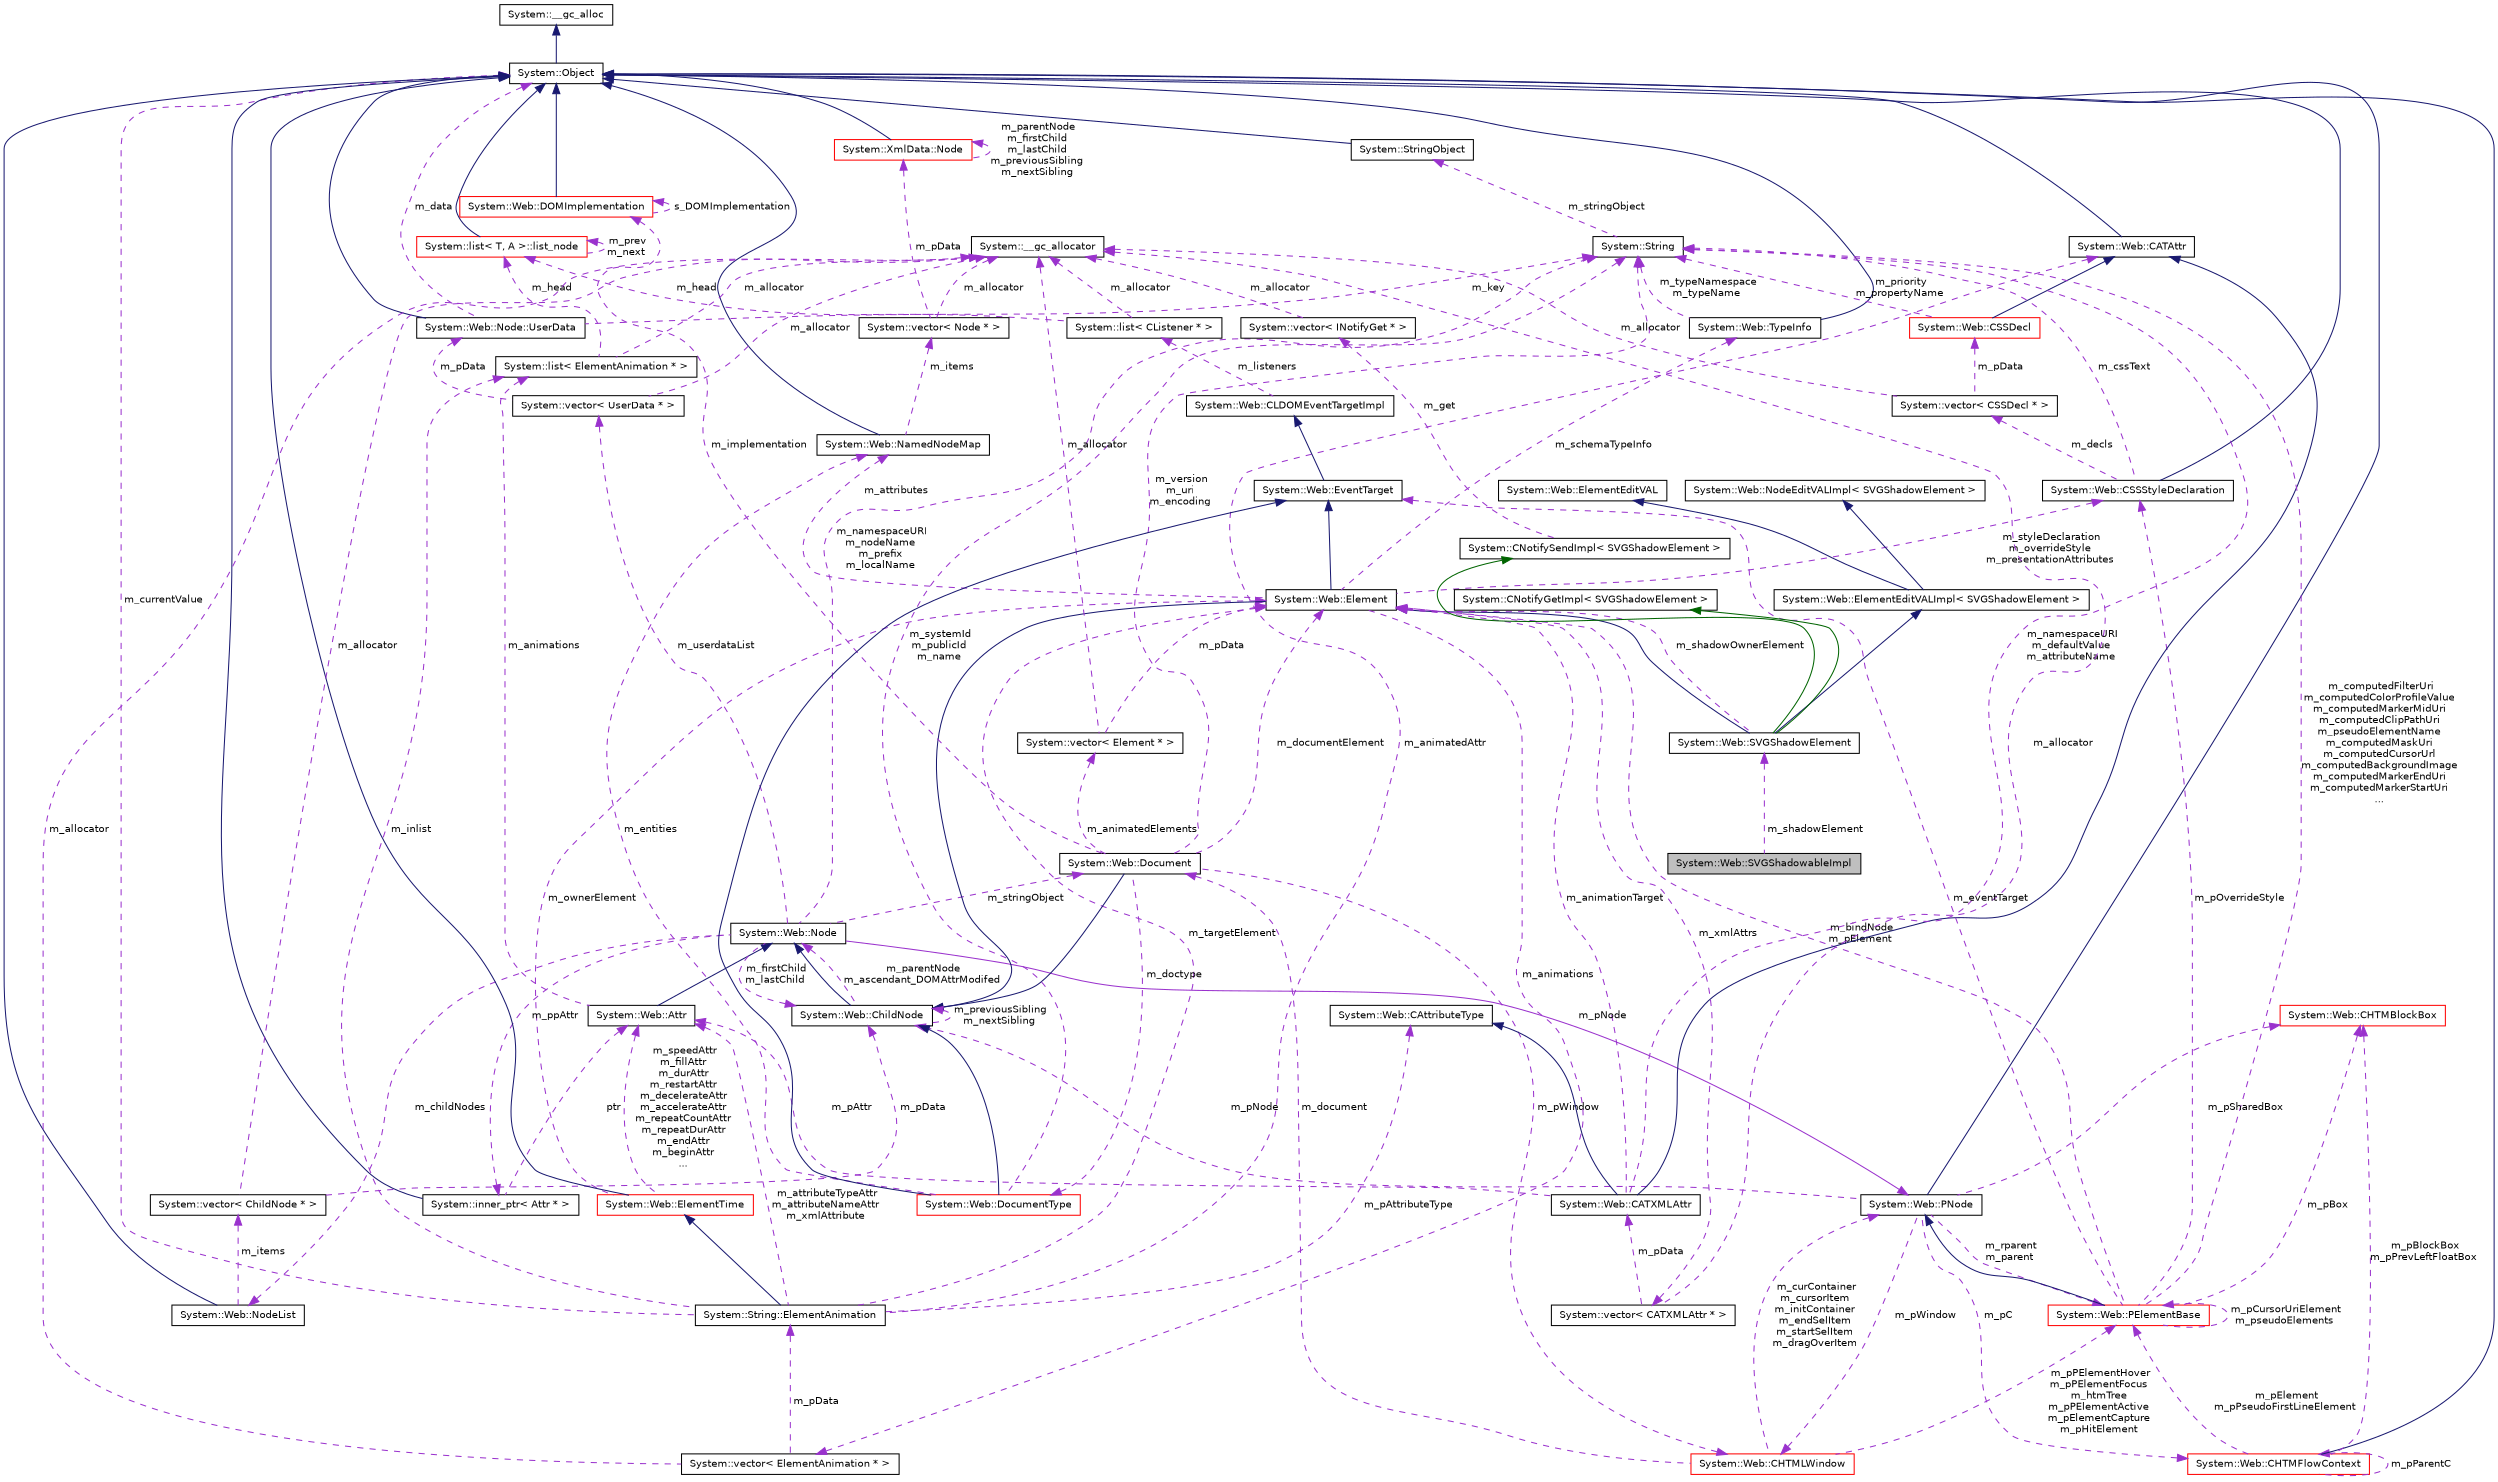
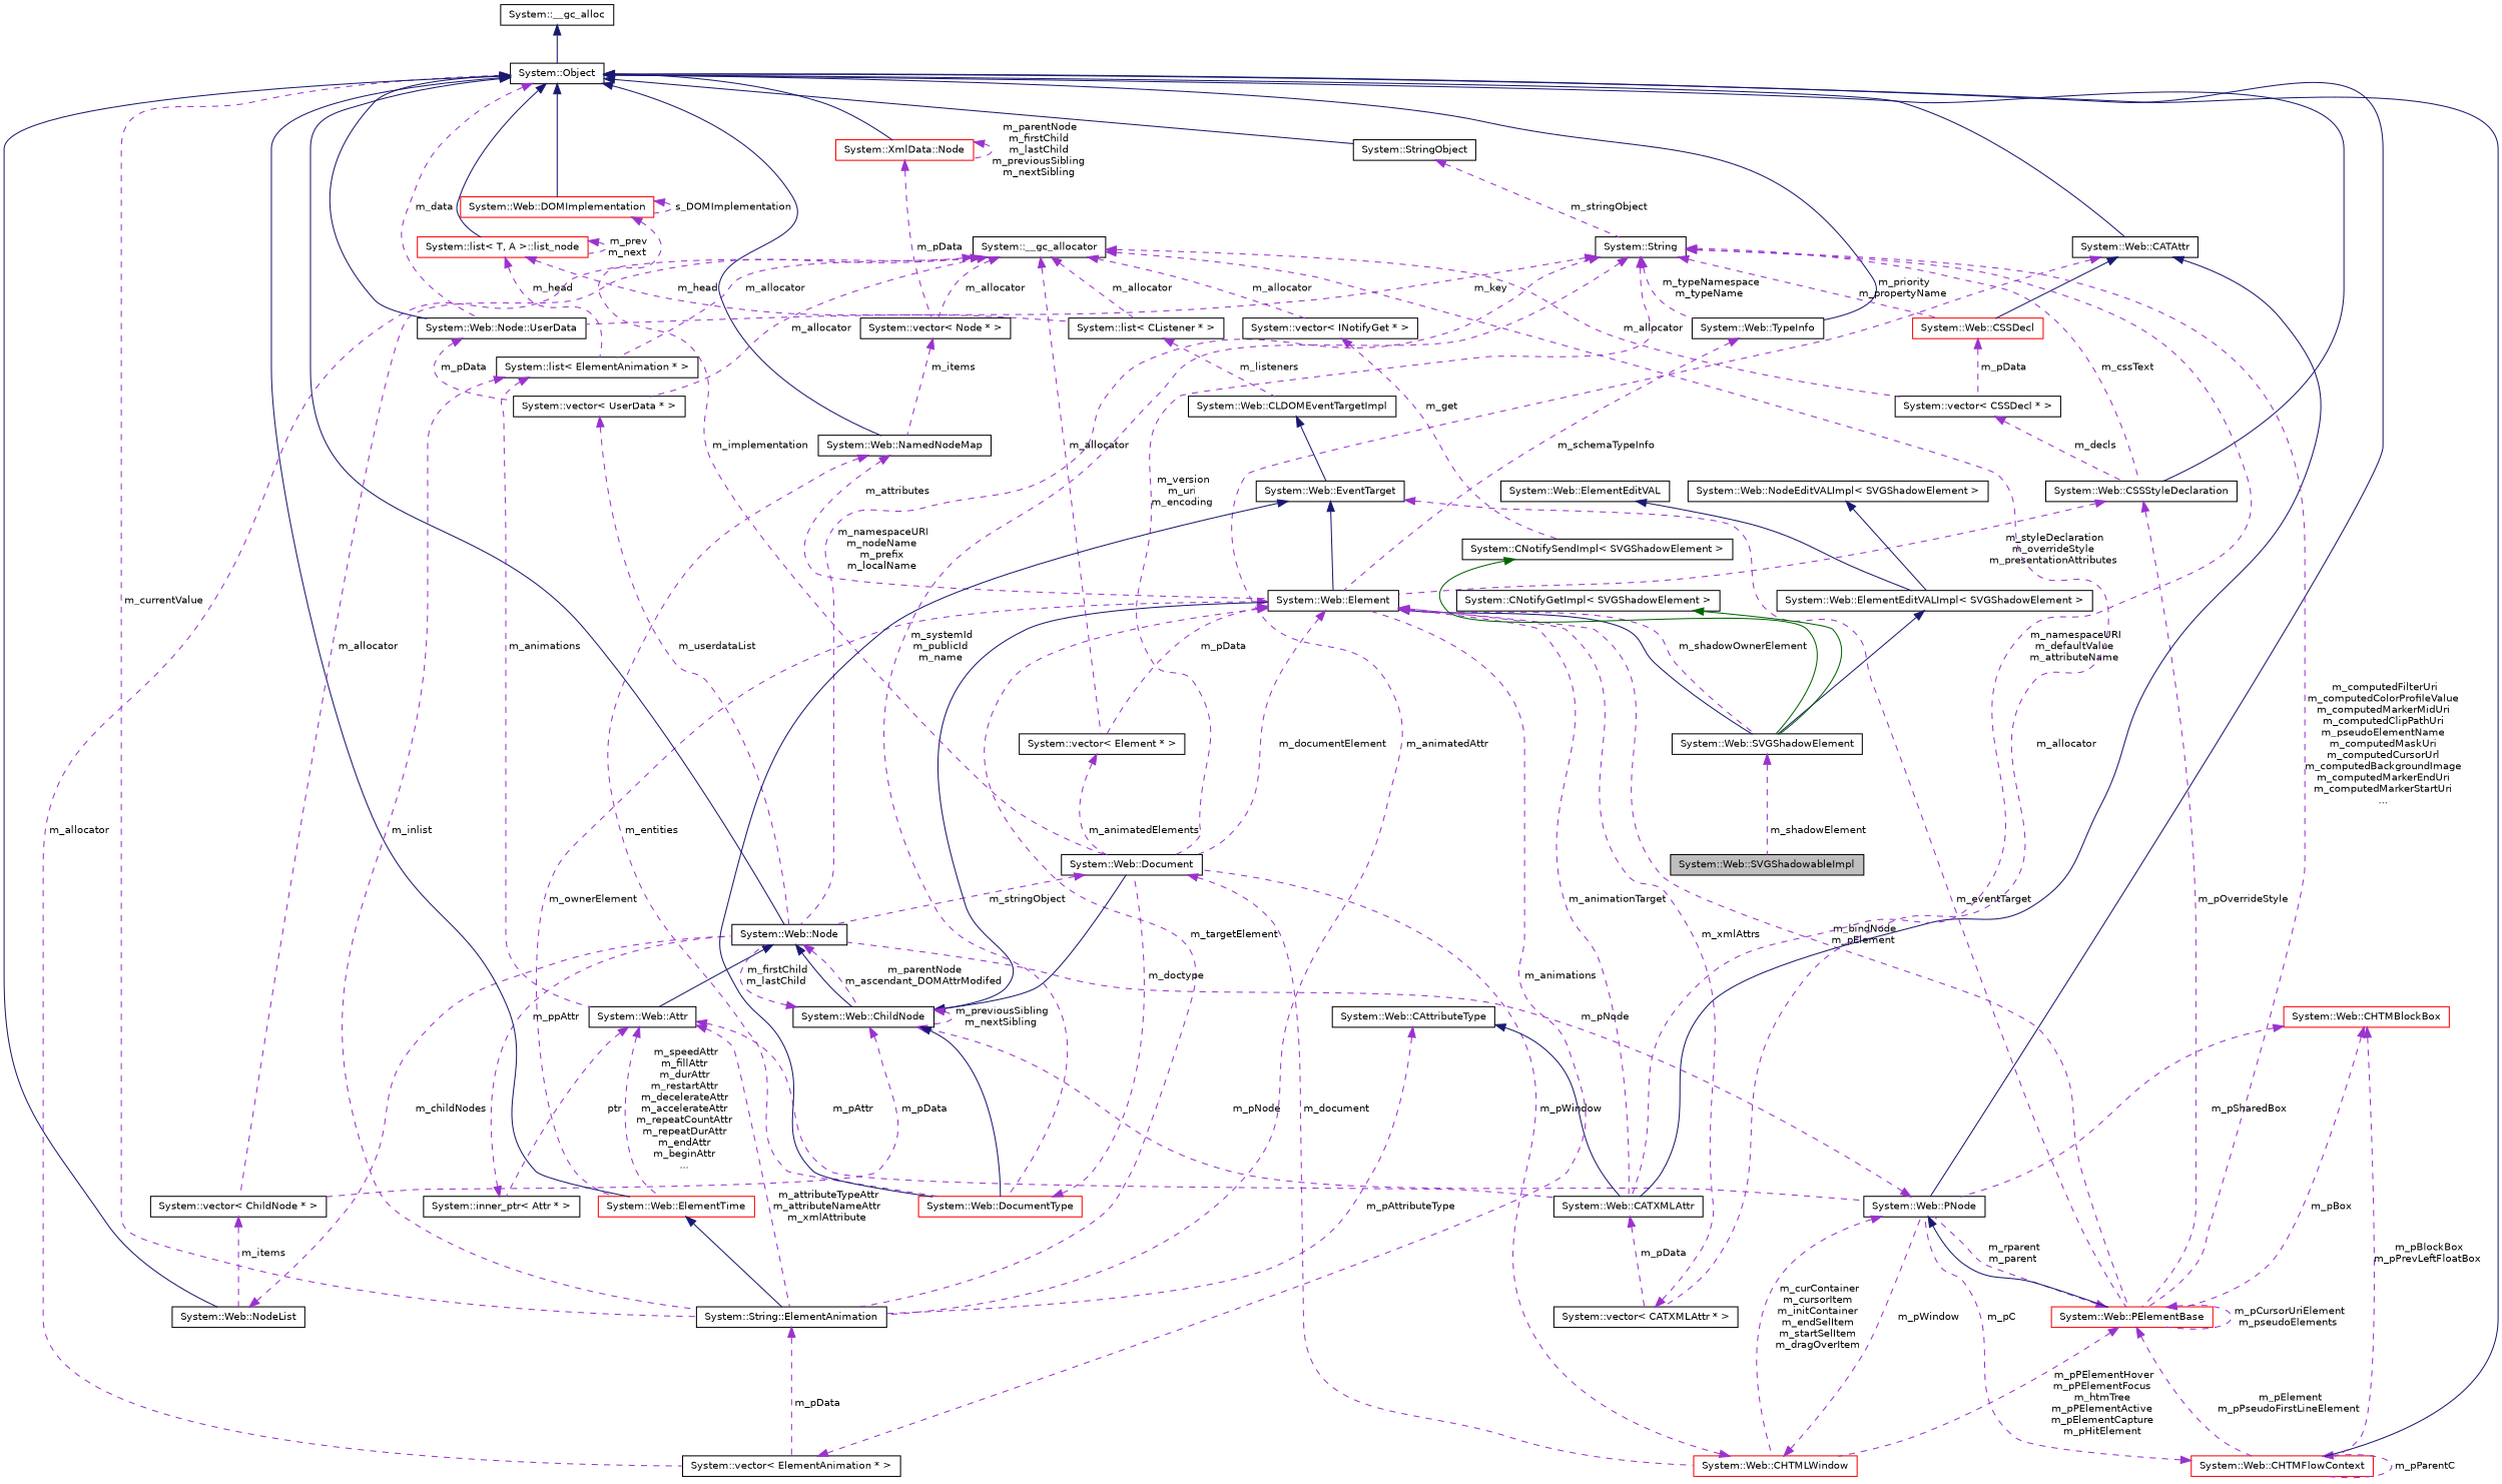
  digraph {
    node [color=black fillcolor=white fontname=Helvetica fontsize=10 shape=record style=filled]
    edge [color=darkorchid3 dir=back fontname=Helvetica fontsize=10 labelfontname=Helvetica labelfontsize=10 style=dashed]
    n1 [fillcolor=grey75 fontcolor=black height=0.2 label="System::Web::SVGShadowableImpl" width=0.4]
    n2 [height=0.2 label="System::Web::SVGShadowElement" width=0.4]
    n3 [height=0.2 label="System::Web::Element" width=0.4]
    n4 [height=0.2 label="System::Web::Document" width=0.4]
    n5 [height=0.2 label="System::vector\< Element * \>" width=0.4]
    n6 [color=red height=0.2 label="System::Web::PElementBase" width=0.4]
    n7 [height=0.2 label="System::Web::CATXMLAttr" width=0.4]
    n8 [height=0.2 label="System::String::ElementAnimation" width=0.4]
    n9 [color=red height=0.2 label="System::Web::ElementTime" width=0.4]
    n10 [height=0.2 label="System::Web::Node" width=0.4]
    n11 [color=red height=0.2 label="System::Web::CHTMLWindow" width=0.4]
    n12 [height=0.2 label="System::Web::PNode" width=0.4]
    n13 [color=red height=0.2 label="System::Web::CHTMFlowContext" width=0.4]
    n14 [height=0.2 label="System::vector\< CATXMLAttr * \>" width=0.4]
    n15 [height=0.2 label="System::vector\< ElementAnimation * \>" width=0.4]
    n16 [height=0.2 label="System::Web::ChildNode" width=0.4]
    n17 [height=0.2 label="System::vector\< ChildNode * \>" width=0.4]
    n18 [color=red height=0.2 label="System::Web::DocumentType" width=0.4]
    n19 [height=0.2 label="System::Web::Attr" width=0.4]
    n20 [height=0.2 label="System::Web::NodeList" width=0.4]
    n21 [height=0.2 label="System::inner_ptr\< Attr * \>" width=0.4]
    n22 [height=0.2 label="System::Object" width=0.4]
    n23 [color=red height=0.2 label="System::Web::DOMImplementation" width=0.4]
    n24 [color=red height=0.2 label="System::list\< T, A \>::list_node" width=0.4]
    n25 [height=0.2 label="System::Web::NamedNodeMap" width=0.4]
    n26 [color=red height=0.2 label="System::XmlData::Node" width=0.4]
    n27 [height=0.2 label="System::StringObject" width=0.4]
    n28 [height=0.2 label="System::Web::CSSStyleDeclaration" width=0.4]
    n29 [height=0.2 label="System::Web::CATAttr" width=0.4]
    n30 [height=0.2 label="System::Web::Node::UserData" width=0.4]
    n31 [height=0.2 label="System::Web::TypeInfo" width=0.4]
    n32 [height=0.2 label="System::list\< CListener * \>" width=0.4]
    n33 [height=0.2 label="System::list\< ElementAnimation * \>" width=0.4]
    n34 [height=0.2 label="System::vector\< Node * \>" width=0.4]
    n35 [height=0.2 label="System::String" width=0.4]
    n36 [color=red height=0.2 label="System::Web::CSSDecl" width=0.4]
    n37 [height=0.2 label="System::vector\< UserData * \>" width=0.4]
    n38 [height=0.2 label="System::__gc_alloc" width=0.4]
    n39 [height=0.2 label="System::__gc_allocator" width=0.4]
    n40 [height=0.2 label="System::vector\< CSSDecl * \>" width=0.4]
    n41 [height=0.2 label="System::vector\< INotifyGet * \>" width=0.4]
    n42 [height=0.2 label="System::Web::CLDOMEventTargetImpl" width=0.4]
    n43 [height=0.2 label="System::CNotifySendImpl\< SVGShadowElement \>" width=0.4]
    n44 [height=0.2 label="System::Web::EventTarget" width=0.4]
    n45 [color=red height=0.2 label="System::Web::CHTMBlockBox" width=0.4]
    n46 [height=0.2 label="System::Web::CAttributeType" width=0.4]
    n47 [height=0.2 label="System::Web::ElementEditVALImpl\< SVGShadowElement \>" width=0.4]
    n48 [height=0.2 label="System::Web::NodeEditVALImpl\< SVGShadowElement \>" width=0.4]
    n49 [height=0.2 label="System::Web::ElementEditVAL" width=0.4]
    n50 [height=0.2 label="System::CNotifyGetImpl\< SVGShadowElement \>" width=0.4]
    n2 -> n1 [label=" m_shadowElement"]
    n3 -> n2 [color=midnightblue style=solid]
    n3 -> n2 [label=" m_shadowOwnerElement"]
    n3 -> n4 [label=" m_documentElement"]
    n3 -> n5 [label=" m_pData"]
    n3 -> n6 [label=" m_bindNode\nm_pElement"]
    n3 -> n7 [label=" m_animationTarget"]
    n3 -> n8 [label=" m_targetElement"]
    n3 -> n9 [label=" m_ownerElement"]
    n4 -> n10 [label=" m_stringObject"]
    n4 -> n11 [label=" m_document"]
    n5 -> n4 [label=" m_animatedElements"]
    n6 -> n6 [label=" m_pCursorUriElement\nm_pseudoElements"]
    n6 -> n11 [label=" m_pPElementHover\nm_pPElementFocus\nm_htmTree\nm_pPElementActive\nm_pElementCapture\nm_pHitElement"]
    n6 -> n12 [label=" m_rparent\nm_parent"]
    n6 -> n13 [label=" m_pElement\nm_pPseudoFirstLineElement"]
    n7 -> n14 [label=" m_pData"]
    n8 -> n15 [label=" m_pData"]
    n9 -> n8 [color=midnightblue style=solid]
    n10 -> n16 [color=midnightblue style=solid]
    n10 -> n16 [label=" m_parentNode\nm_ascendant_DOMAttrModifed"]
    n10 -> n19 [color=midnightblue style=solid]
    n11 -> n4 [label=" m_pWindow"]
    n11 -> n12 [label=" m_pWindow"]
    n12 -> n6 [color=midnightblue style=solid]
-   n12 -> n10 [label=" m_pNode" style=solid]
+   n12 -> n10 [label=" m_pNode"]
    n12 -> n11 [label=" m_curContainer\nm_cursorItem\nm_initContainer\nm_endSelItem\nm_startSelItem\nm_dragOverItem"]
    n13 -> n12 [label=" m_pC"]
    n13 -> n13 [label=" m_pParentC"]
    n14 -> n3 [label=" m_xmlAttrs"]
    n15 -> n3 [label=" m_animations"]
    n16 -> n3 [color=midnightblue style=solid]
    n16 -> n4 [color=midnightblue style=solid]
    n16 -> n10 [label=" m_firstChild\nm_lastChild"]
    n16 -> n12 [label=" m_pNode"]
    n16 -> n16 [label=" m_previousSibling\nm_nextSibling"]
    n16 -> n17 [label=" m_pData"]
    n16 -> n18 [color=midnightblue style=solid]
    n17 -> n20 [label=" m_items"]
    n18 -> n4 [label=" m_doctype"]
    n19 -> n7 [label=" m_pAttr"]
    n19 -> n8 [label=" m_attributeTypeAttr\nm_attributeNameAttr\nm_xmlAttribute"]
    n19 -> n9 [label=" m_speedAttr\nm_fillAttr\nm_durAttr\nm_restartAttr\nm_decelerateAttr\nm_accelerateAttr\nm_repeatCountAttr\nm_repeatDurAttr\nm_endAttr\nm_beginAttr\n..."]
    n19 -> n21 [label=" ptr"]
    n20 -> n10 [label=" m_childNodes"]
    n21 -> n10 [label=" m_ppAttr"]
    n22 -> n8 [label=" m_currentValue"]
    n22 -> n9 [color=midnightblue style=solid]
-   n22 -> n21 [color=midnightblue style=solid]
+   n22 -> n10 [color=midnightblue style=solid]
    n22 -> n12 [color=midnightblue style=solid]
    n22 -> n13 [color=midnightblue style=solid]
    n22 -> n20 [color=midnightblue style=solid]
    n22 -> n23 [color=midnightblue style=solid]
    n22 -> n24 [color=midnightblue style=solid]
    n22 -> n25 [color=midnightblue style=solid]
    n22 -> n26 [color=midnightblue style=solid]
    n22 -> n27 [color=midnightblue style=solid]
    n22 -> n28 [color=midnightblue style=solid]
    n22 -> n29 [color=midnightblue style=solid]
    n22 -> n30 [color=midnightblue style=solid]
    n22 -> n30 [label=" m_data"]
    n22 -> n31 [color=midnightblue style=solid]
    n23 -> n4 [label=" m_implementation"]
    n23 -> n23 [label=" s_DOMImplementation"]
    n24 -> n24 [label=" m_prev\nm_next"]
    n24 -> n32 [label=" m_head"]
    n24 -> n33 [label=" m_head"]
    n25 -> n3 [label=" m_attributes"]
    n25 -> n18 [label=" m_entities"]
    n26 -> n26 [label=" m_parentNode\nm_firstChild\nm_lastChild\nm_previousSibling\nm_nextSibling"]
    n26 -> n34 [label=" m_pData"]
    n27 -> n35 [label=" m_stringObject"]
    n28 -> n3 [label=" m_styleDeclaration\nm_overrideStyle\nm_presentationAttributes"]
    n28 -> n6 [label=" m_pOverrideStyle"]
    n29 -> n7 [color=midnightblue style=solid]
    n29 -> n8 [label=" m_animatedAttr"]
    n29 -> n36 [color=midnightblue style=solid]
    n30 -> n37 [label=" m_pData"]
    n31 -> n3 [label=" m_schemaTypeInfo"]
    n32 -> n42 [label=" m_listeners"]
    n33 -> n8 [label=" m_inlist"]
    n33 -> n19 [label=" m_animations"]
    n34 -> n25 [label=" m_items"]
    n35 -> n4 [label=" m_version\nm_uri\nm_encoding"]
    n35 -> n6 [label=" m_computedFilterUri\nm_computedColorProfileValue\nm_computedMarkerMidUri\nm_computedClipPathUri\nm_pseudoElementName\nm_computedMaskUri\nm_computedCursorUrl\nm_computedBackgroundImage\nm_computedMarkerEndUri\nm_computedMarkerStartUri\n..."]
    n35 -> n7 [label=" m_namespaceURI\nm_defaultValue\nm_attributeName"]
    n35 -> n10 [label=" m_namespaceURI\nm_nodeName\nm_prefix\nm_localName"]
    n35 -> n18 [label=" m_systemId\nm_publicId\nm_name"]
    n35 -> n28 [label=" m_cssText"]
    n35 -> n30 [label=" m_key"]
    n35 -> n31 [label=" m_typeNamespace\nm_typeName"]
    n35 -> n36 [label=" m_priority\nm_propertyName"]
    n36 -> n40 [label=" m_pData"]
    n37 -> n10 [label=" m_userdataList"]
    n38 -> n22 [color=midnightblue style=solid]
    n39 -> n5 [label=" m_allocator"]
    n39 -> n14 [label=" m_allocator"]
    n39 -> n15 [label=" m_allocator"]
    n39 -> n17 [label=" m_allocator"]
    n39 -> n32 [label=" m_allocator"]
    n39 -> n33 [label=" m_allocator"]
    n39 -> n34 [label=" m_allocator"]
    n39 -> n37 [label=" m_allocator"]
    n39 -> n40 [label=" m_allocator"]
    n39 -> n41 [label=" m_allocator"]
    n40 -> n28 [label=" m_decls"]
    n41 -> n43 [label=" m_get"]
    n42 -> n44 [color=midnightblue style=solid]
    n43 -> n2 [color=darkgreen style=solid]
    n44 -> n3 [color=midnightblue style=solid]
    n44 -> n6 [label=" m_eventTarget"]
    n44 -> n18 [color=midnightblue style=solid]
    n45 -> n6 [label=" m_pBox"]
    n45 -> n12 [label=" m_pSharedBox"]
    n45 -> n13 [label=" m_pBlockBox\nm_pPrevLeftFloatBox"]
    n46 -> n7 [color=midnightblue style=solid]
    n46 -> n8 [label=" m_pAttributeType"]
    n47 -> n2 [color=midnightblue style=solid]
    n48 -> n47 [color=midnightblue style=solid]
    n49 -> n47 [color=midnightblue style=solid]
    n50 -> n2 [color=darkgreen style=solid]
  }
